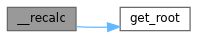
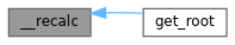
  digraph {
    rankdir=LR
    node [fontname=Helvetica fontsize=10 shape=box style=filled]
    n1 [color=gray40 fillcolor=grey60 fontcolor=black height=0.2 label=__recalc width=0.4]
    n2 [color=grey40 fillcolor=white height=0.2 label=get_root width=0.4]
-   n1 -> n2 [color=steelblue1 fontname=Helvetica fontsize=10 labelfontname=Helvetica labelfontsize=10 style=solid]
+   n2 -> n1 [color=steelblue1 fontname=Helvetica fontsize=10 labelfontname=Helvetica labelfontsize=10 style=solid]
  }
